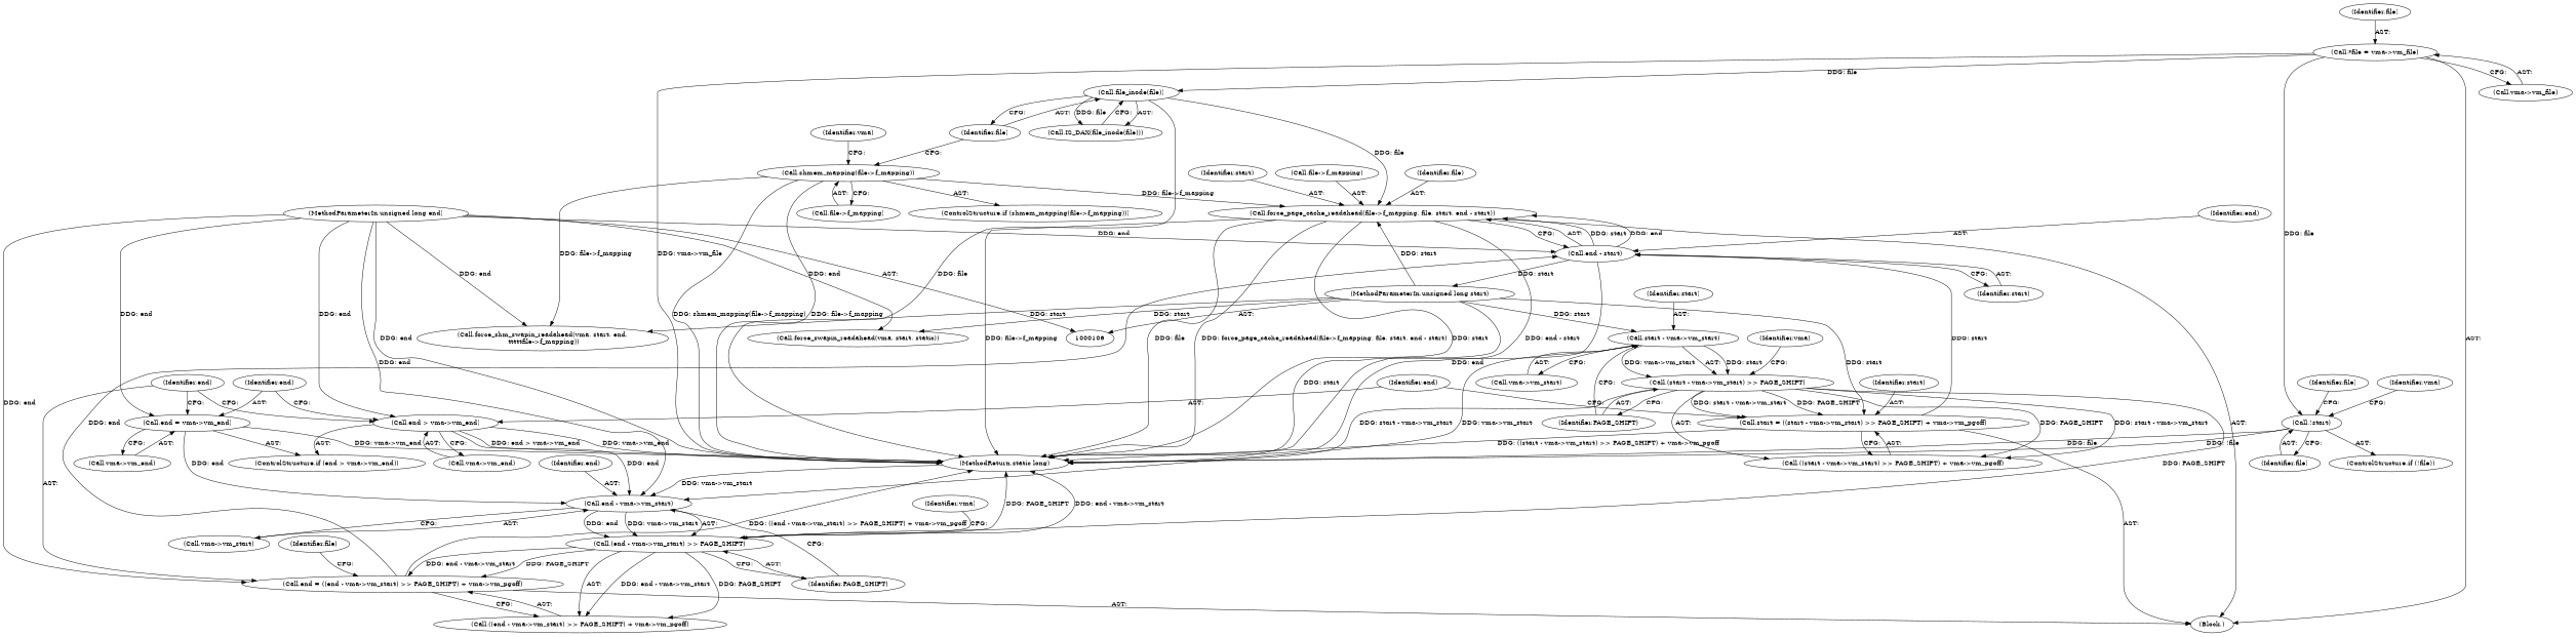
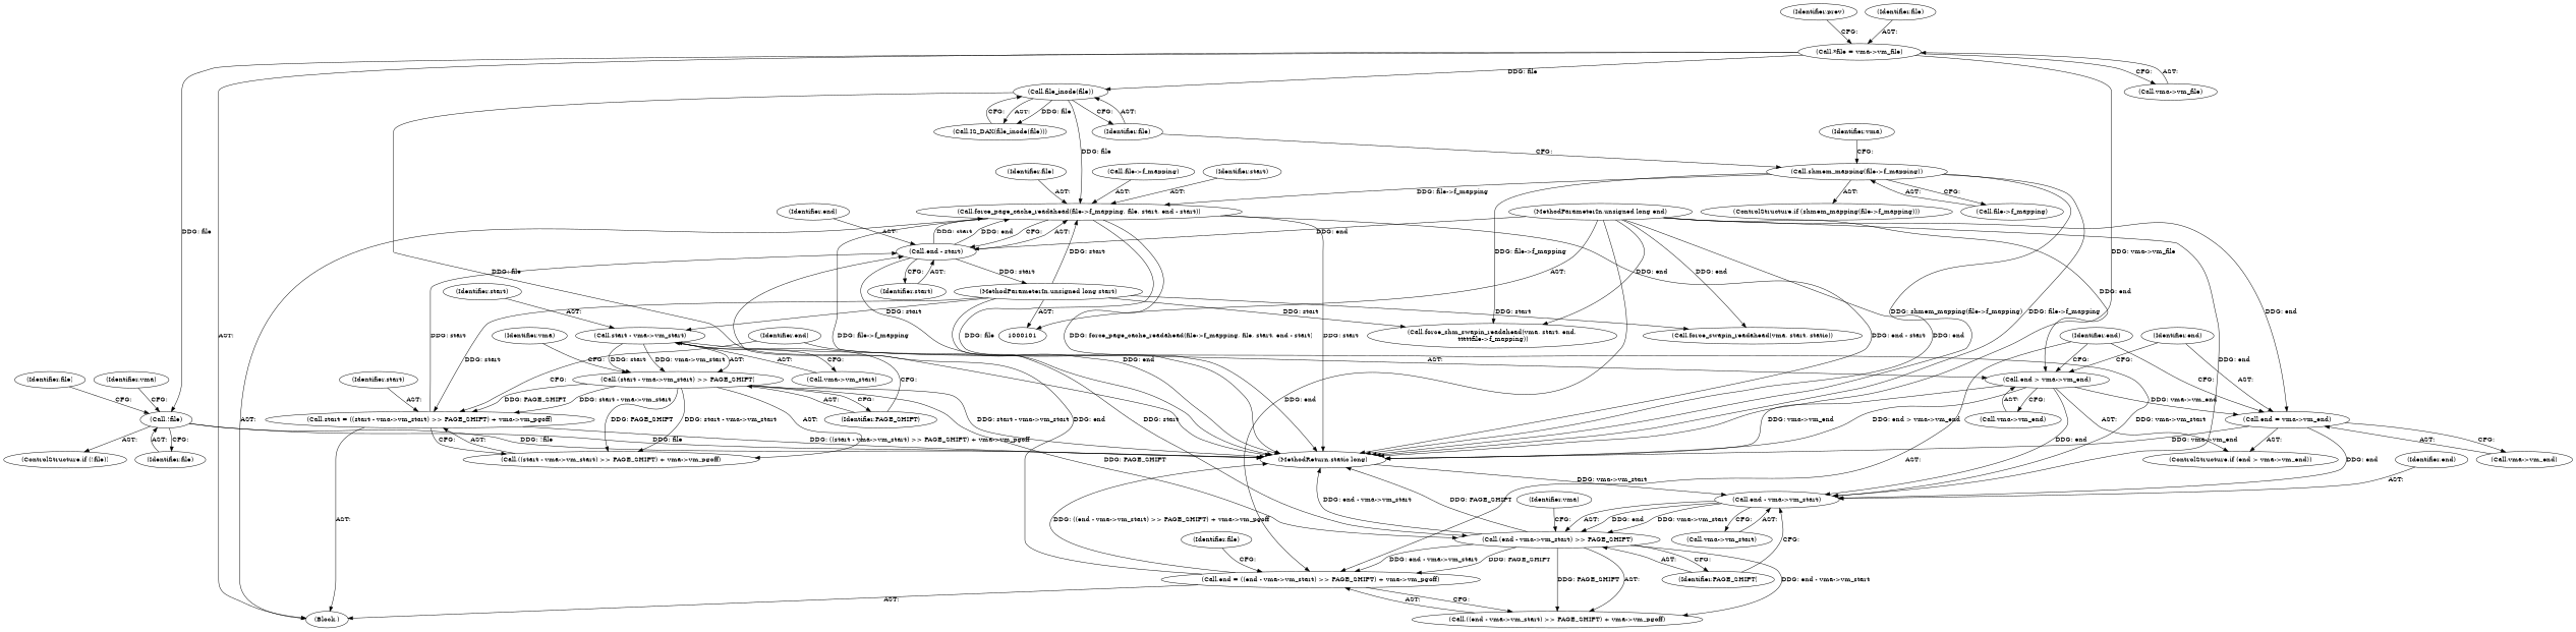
  digraph {
    n1 [label="(Call,force_page_cache_readahead(file->f_mapping, file, start, end - start))"]
    n2 [label="(Call,end - start)"]
    n3 [label="(MethodReturn,static long)"]
    n4 [label="(Block,)"]
    n5 [label="(Identifier,start)"]
    n6 [label="(MethodParameterIn,unsigned long start)"]
    n7 [label="(Call,end - vma->vm_start)"]
    n8 [label="(Call,shmem_mapping(file->f_mapping))"]
    n9 [label="(Call,force_shm_swapin_readahead(vma, start, end,\n \t\t\t\t\tfile->f_mapping))"]
    n10 [label="(Call,file->f_mapping)"]
    n11 [label="(ControlStructure,if (shmem_mapping(file->f_mapping)))"]
    n12 [label="(Call,file_inode(file))"]
    n13 [label="(Call,IS_DAX(file_inode(file)))"]
    n14 [label="(Identifier,file)"]
-   n15 [label="(Call,!start)"]
+   n15 [label="(Call,!file)"]
    n16 [label="(Identifier,file)"]
    n17 [label="(ControlStructure,if (!file))"]
    n18 [label="(Call,*file = vma->vm_file)"]
    n19 [label="(Call,vma->vm_file)"]
    n20 [label="(Call,end = ((end - vma->vm_start) >> PAGE_SHIFT) + vma->vm_pgoff)"]
    n21 [label="(Call,((end - vma->vm_start) >> PAGE_SHIFT) + vma->vm_pgoff)"]
    n22 [label="(Call,(end - vma->vm_start) >> PAGE_SHIFT)"]
    n23 [label="(Identifier,PAGE_SHIFT)"]
    n24 [label="(Call,vma->vm_start)"]
    n25 [label="(Call,end > vma->vm_end)"]
    n26 [label="(Call,end = vma->vm_end)"]
    n27 [label="(ControlStructure,if (end > vma->vm_end))"]
    n28 [label="(Call,vma->vm_end)"]
    n29 [label="(Call,vma->vm_end)"]
    n30 [label="(MethodParameterIn,unsigned long end)"]
    n31 [label="(Call,force_swapin_readahead(vma, start, static))"]
-   1000101 [label=1000106]
+   1000101
    n33 [label="(Call,start - vma->vm_start)"]
    n34 [label="(Call,(start - vma->vm_start) >> PAGE_SHIFT)"]
    n35 [label="(Call,vma->vm_start)"]
    n36 [label="(Call,start = ((start - vma->vm_start) >> PAGE_SHIFT) + vma->vm_pgoff)"]
    n37 [label="(Identifier,PAGE_SHIFT)"]
    n38 [label="(Call,((start - vma->vm_start) >> PAGE_SHIFT) + vma->vm_pgoff)"]
    n39 [label="(Identifier,file)"]
    n40 [label="(Identifier,start)"]
    n41 [label="(Identifier,vma)"]
    n42 [label="(Identifier,vma)"]
+   n43 [label="(Identifier,prev)"]
    n44 [label="(Identifier,end)"]
    n45 [label="(Identifier,end)"]
    n46 [label="(Identifier,start)"]
    n47 [label="(Call,file->f_mapping)"]
    n48 [label="(Identifier,file)"]
    n49 [label="(Identifier,end)"]
    n50 [label="(Identifier,file)"]
    n51 [label="(Identifier,start)"]
    n52 [label="(Identifier,vma)"]
    n53 [label="(Identifier,file)"]
    n54 [label="(Identifier,vma)"]
    n55 [label="(Identifier,end)"]
    n56 [label="(Identifier,end)"]
    n1 -> n2 [label="CFG: "]
    n1 -> n3 [label="DDG: file->f_mapping"]
    n1 -> n3 [label="DDG: file"]
    n1 -> n3 [label="DDG: force_page_cache_readahead(file->f_mapping, file, start, end - start)"]
    n1 -> n3 [label="DDG: start"]
    n1 -> n3 [label="DDG: end - start"]
    n1 -> n4 [label="AST: "]
    n2 -> n1 [label="AST: "]
    n2 -> n1 [label="DDG: start"]
    n2 -> n1 [label="DDG: end"]
    n2 -> n3 [label="DDG: end"]
    n2 -> n5 [label="CFG: "]
    n2 -> n6 [label="DDG: start"]
    n3 -> n7 [label="DDG: vma->vm_start"]
    n5 -> n2 [label="AST: "]
    n6 -> n1 [label="DDG: start"]
-   n6 -> n3 [label="DDG: start"]
+   n6 -> n22 [label="DDG: start"]
    n6 -> n9 [label="DDG: start"]
    n6 -> n31 [label="DDG: start"]
    n6 -> 1000101 [label="AST: "]
    n6 -> n33 [label="DDG: start"]
    n6 -> n36 [label="DDG: start"]
    n7 -> n22 [label="AST: "]
    n7 -> n22 [label="DDG: end"]
    n7 -> n22 [label="DDG: vma->vm_start"]
    n7 -> n24 [label="CFG: "]
    n8 -> n1 [label="DDG: file->f_mapping"]
    n8 -> n3 [label="DDG: shmem_mapping(file->f_mapping)"]
    n8 -> n3 [label="DDG: file->f_mapping"]
    n8 -> n9 [label="DDG: file->f_mapping"]
    n8 -> n10 [label="CFG: "]
    n8 -> n11 [label="AST: "]
    n10 -> n8 [label="AST: "]
    n12 -> n1 [label="DDG: file"]
    n12 -> n3 [label="DDG: file"]
    n12 -> n13 [label="AST: "]
    n12 -> n13 [label="DDG: file"]
    n12 -> n14 [label="CFG: "]
    n13 -> n12 [label="CFG: "]
    n14 -> n8 [label="CFG: "]
    n14 -> n12 [label="AST: "]
    n15 -> n3 [label="DDG: !file"]
    n15 -> n3 [label="DDG: file"]
    n15 -> n16 [label="CFG: "]
    n15 -> n17 [label="AST: "]
    n16 -> n15 [label="AST: "]
    n18 -> n3 [label="DDG: vma->vm_file"]
    n18 -> n4 [label="AST: "]
    n18 -> n12 [label="DDG: file"]
    n18 -> n15 [label="DDG: file"]
    n18 -> n19 [label="CFG: "]
    n19 -> n18 [label="AST: "]
    n20 -> n2 [label="DDG: end"]
    n20 -> n3 [label="DDG: ((end - vma->vm_start) >> PAGE_SHIFT) + vma->vm_pgoff"]
    n20 -> n4 [label="AST: "]
    n20 -> n21 [label="CFG: "]
    n21 -> n20 [label="AST: "]
    n22 -> n3 [label="DDG: PAGE_SHIFT"]
    n22 -> n3 [label="DDG: end - vma->vm_start"]
    n22 -> n20 [label="DDG: end - vma->vm_start"]
    n22 -> n20 [label="DDG: PAGE_SHIFT"]
    n22 -> n21 [label="AST: "]
    n22 -> n21 [label="DDG: end - vma->vm_start"]
    n22 -> n21 [label="DDG: PAGE_SHIFT"]
    n22 -> n23 [label="CFG: "]
    n23 -> n7 [label="CFG: "]
    n23 -> n22 [label="AST: "]
    n24 -> n7 [label="AST: "]
    n25 -> n3 [label="DDG: end > vma->vm_end"]
    n25 -> n3 [label="DDG: vma->vm_end"]
    n25 -> n7 [label="DDG: end"]
+   n25 -> n26 [label="DDG: vma->vm_end"]
    n25 -> n27 [label="AST: "]
    n25 -> n28 [label="CFG: "]
    n26 -> n3 [label="DDG: vma->vm_end"]
    n26 -> n7 [label="DDG: end"]
    n26 -> n27 [label="AST: "]
    n26 -> n29 [label="CFG: "]
    n28 -> n25 [label="AST: "]
    n29 -> n26 [label="AST: "]
    n30 -> n2 [label="DDG: end"]
    n30 -> n3 [label="DDG: end"]
    n30 -> n7 [label="DDG: end"]
    n30 -> n9 [label="DDG: end"]
    n30 -> n20 [label="DDG: end"]
    n30 -> n25 [label="DDG: end"]
    n30 -> n26 [label="DDG: end"]
    n30 -> n31 [label="DDG: end"]
    n30 -> 1000101 [label="AST: "]
    n33 -> n7 [label="DDG: vma->vm_start"]
    n33 -> n34 [label="AST: "]
    n33 -> n34 [label="DDG: start"]
    n33 -> n34 [label="DDG: vma->vm_start"]
    n33 -> n35 [label="CFG: "]
    n34 -> n3 [label="DDG: start - vma->vm_start"]
    n34 -> n22 [label="DDG: PAGE_SHIFT"]
    n34 -> n36 [label="DDG: start - vma->vm_start"]
    n34 -> n36 [label="DDG: PAGE_SHIFT"]
    n34 -> n37 [label="CFG: "]
    n34 -> n38 [label="AST: "]
    n34 -> n38 [label="DDG: start - vma->vm_start"]
    n34 -> n38 [label="DDG: PAGE_SHIFT"]
    n35 -> n33 [label="AST: "]
    n36 -> n2 [label="DDG: start"]
    n36 -> n3 [label="DDG: ((start - vma->vm_start) >> PAGE_SHIFT) + vma->vm_pgoff"]
    n36 -> n4 [label="AST: "]
    n36 -> n38 [label="CFG: "]
    n37 -> n33 [label="CFG: "]
    n37 -> n34 [label="AST: "]
    n38 -> n36 [label="AST: "]
    n39 -> n1 [label="AST: "]
    n40 -> n36 [label="AST: "]
    n41 -> n8 [label="CFG: "]
    n42 -> n22 [label="CFG: "]
+   n43 -> n18 [label="CFG: "]
    n44 -> n20 [label="AST: "]
    n44 -> n25 [label="CFG: "]
    n44 -> n26 [label="CFG: "]
    n45 -> n25 [label="AST: "]
    n45 -> n36 [label="CFG: "]
    n46 -> n1 [label="AST: "]
    n47 -> n1 [label="AST: "]
    n48 -> n15 [label="CFG: "]
    n49 -> n7 [label="AST: "]
    n50 -> n18 [label="AST: "]
    n51 -> n33 [label="AST: "]
    n52 -> n15 [label="CFG: "]
    n53 -> n20 [label="CFG: "]
    n54 -> n34 [label="CFG: "]
    n55 -> n2 [label="AST: "]
    n56 -> n25 [label="CFG: "]
    n56 -> n26 [label="AST: "]
  }
